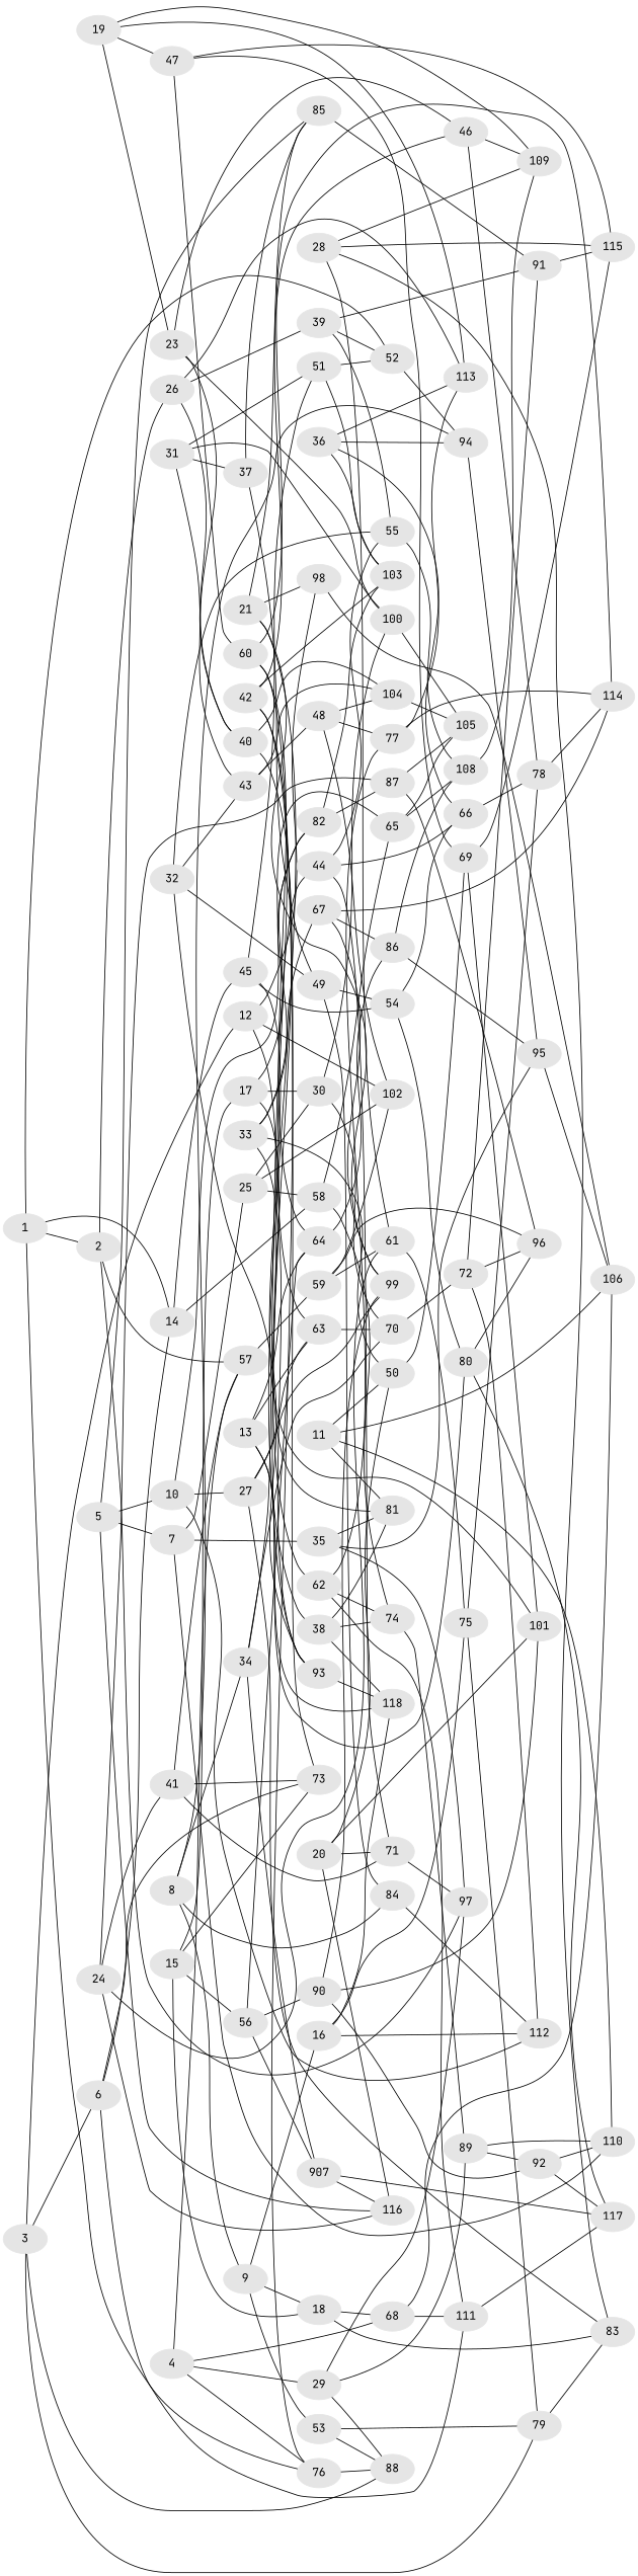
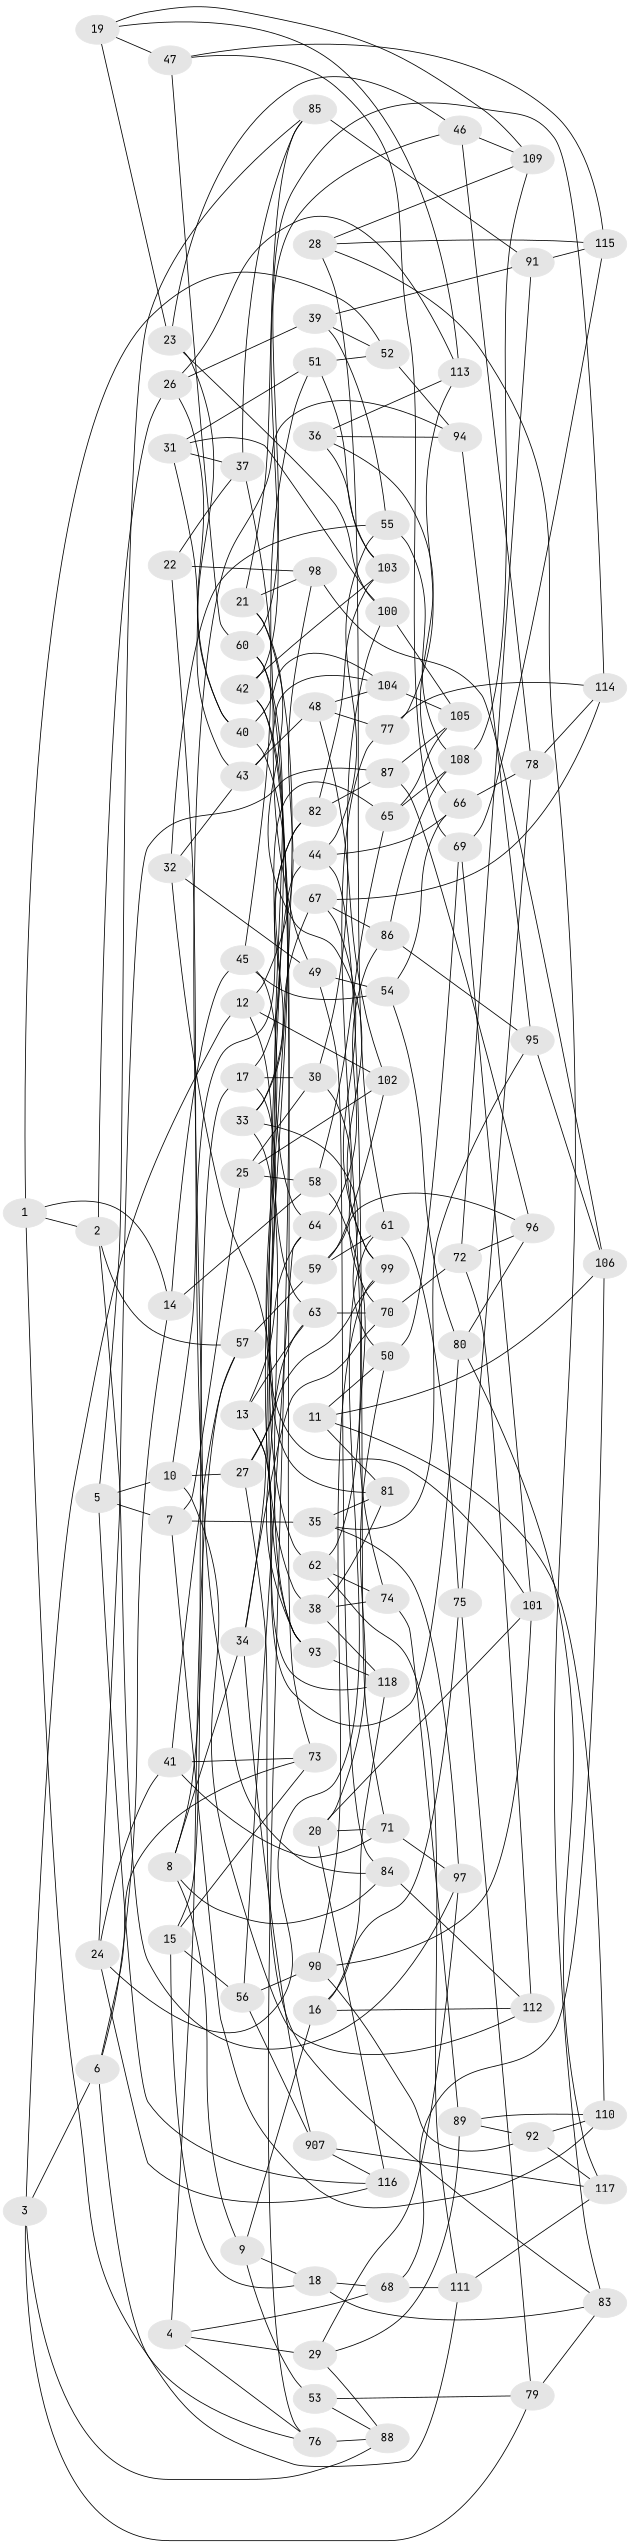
  graph {
    fontname="JetBrains Mono"
    rankdir=LR
    node [color=gray90 fontname="JetBrains Mono" style=filled]
    edge [fontname="JetBrains Mono"]
    1
    2
    14
    52
    76
    26
    57
    97
    45
    58
    94
    88
    113
    40
    39
    59
    3
    6
    12
    79
    73
    111
    93
    98
    102
    83
    4
    29
    68
    89
    106
    5
    7
    10
    85
    116
    25
    35
    110
    27
    65
    112
    91
    117
    30
    81
    95
    8
    9
    34
    84
    16
    18
    53
    70
    44
    n57 [label=907]
    118
    75
    63
    99
    108
    105
    11
    50
    69
    13
    64
    80
    86
    96
    101
    51
    54
    74
    15
    17
    56
    82
    90
    78
    100
    87
    103
    19
    23
    47
    109
    46
    115
    60
    20
    71
    21
    38
+   22
    37
    49
    62
    104
    24
    41
    61
    55
    28
    92
    72
    31
    43
    48
    32
    33
    67
    114
    66
    36
    77
    42
    1 -- 2
    1 -- 14
    1 -- 52
    1 -- 76
    2 -- 26
    2 -- 57
    2 -- 97
    14 -- 45
    14 -- 58
    52 -- 94
    76 -- 88
    26 -- 113
    26 -- 40
    26 -- 39
    57 -- 59
    45 -- 101
    45 -- 51
    45 -- 54
    58 -- 65
    58 -- 74
    94 -- 95
    40 -- 62
    40 -- 104
    39 -- 52
    39 -- 91
    39 -- 55
    59 -- 102
    59 -- 96
    59 -- 61
    3 -- 88
    3 -- 6
    3 -- 12
    3 -- 79
    6 -- 14
    6 -- 73
    6 -- 111
    12 -- 93
    12 -- 98
    12 -- 102
    79 -- 83
    111 -- 117
    93 -- 118
    98 -- 106
    4 -- 76
    4 -- 57
    4 -- 29
    4 -- 68
    29 -- 97
    29 -- 88
    29 -- 89
    68 -- 111
    68 -- 106
    89 -- 110
    89 -- 92
    5 -- 7
    5 -- 10
    5 -- 85
    5 -- 116
    7 -- 25
    7 -- 35
    7 -- 110
    10 -- 27
    10 -- 65
    10 -- 112
    85 -- 91
    25 -- 58
    25 -- 102
    25 -- 30
    35 -- 97
    35 -- 81
    35 -- 95
    27 -- 83
    27 -- 63
    27 -- 99
    65 -- 108
    65 -- 105
    91 -- 115
    30 -- 70
    30 -- 100
    95 -- 106
    8 -- 94
    8 -- 9
    8 -- 34
    8 -- 84
    9 -- 16
    9 -- 18
    9 -- 53
    34 -- 70
    34 -- 44
    34 -- n57
    84 -- 112
    16 -- 112
    16 -- 118
    16 -- 75
    18 -- 83
    18 -- 68
    53 -- 88
    53 -- 79
    70 -- 72
    44 -- 71
    44 -- 55
    44 -- 66
    n57 -- 116
    n57 -- 117
    75 -- 79
    75 -- 78
    63 -- 70
    108 -- 109
    11 -- 106
    11 -- 110
    11 -- 81
    11 -- 50
    50 -- 69
    69 -- 101
    69 -- 115
    13 -- 118
    13 -- 63
    13 -- 64
    13 -- 80
    64 -- 86
    80 -- 117
    80 -- 96
    86 -- 95
    86 -- 108
    51 -- 52
    51 -- 103
    54 -- 80
    54 -- 66
    74 -- 89
    15 -- 73
    15 -- 18
    15 -- 17
    15 -- 56
    17 -- 30
    17 -- 81
    17 -- 82
    56 -- n57
    56 -- 64
    56 -- 90
    82 -- 87
    82 -- 103
    90 -- 99
    90 -- 101
    90 -- 92
    78 -- 114
    100 -- 105
    87 -- 105
    87 -- 96
    19 -- 113
    19 -- 23
    19 -- 47
    19 -- 109
    23 -- 40
    23 -- 100
    23 -- 46
    47 -- 69
    47 -- 115
    47 -- 60
    46 -- 78
    46 -- 109
    60 -- 73
    60 -- 64
    60 -- 114
    20 -- 116
    20 -- 50
    20 -- 101
    20 -- 71
    71 -- 97
    21 -- 98
    21 -- 85
    21 -- 99
    21 -- 38
    38 -- 81
    38 -- 118
    38 -- 74
+   22 -- 98
+   22 -- 84
+   22 -- 37
    37 -- 85
    37 -- 49
    49 -- 84
    49 -- 54
    62 -- 111
    62 -- 74
    62 -- 77
    104 -- 105
    24 -- 116
    24 -- 87
    24 -- 41
    24 -- 61
    41 -- 57
    41 -- 73
    41 -- 71
    61 -- 75
    55 -- 108
    28 -- 83
    28 -- 109
    28 -- 115
    28 -- 61
    92 -- 110
    92 -- 117
    72 -- 112
    72 -- 91
    72 -- 96
    31 -- 51
    31 -- 100
    31 -- 37
    31 -- 43
    43 -- 104
    43 -- 48
    48 -- 102
    48 -- 104
    48 -- 77
    32 -- 93
    32 -- 49
    32 -- 55
    32 -- 43
    33 -- 93
    33 -- 50
    33 -- 82
    33 -- 67
    67 -- 99
    67 -- 86
    67 -- 114
    66 -- 78
    36 -- 94
    36 -- 113
    36 -- 103
    36 -- 66
    77 -- 113
    77 -- 114
    42 -- 76
    42 -- 63
    42 -- 103
    42 -- 46
  }
